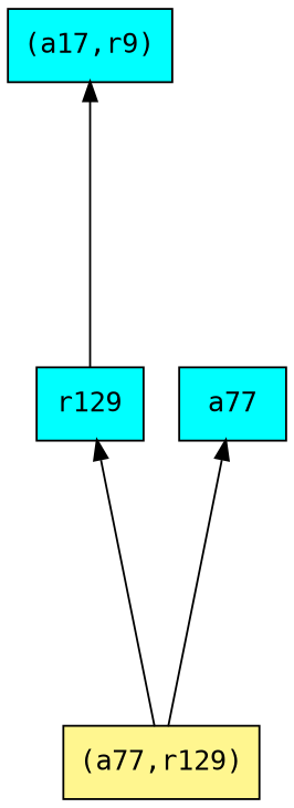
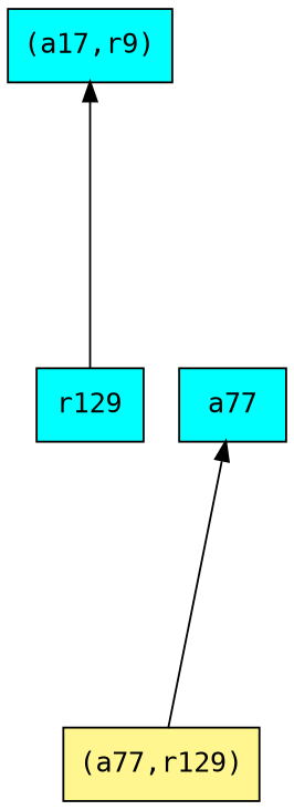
  digraph {
    fontname="DejaVu Sans Mono"
    rankdir=BT
    ranksep=2.0
    node [fillcolor=cyan fontname="DejaVu Sans Mono" shape=record style=filled]
    edge [fontname="DejaVu Sans Mono"]
    n1 [label="{r129}"]
    n2 [label="{(a17,r9)}"]
    n3 [label="{a77}"]
    n4 [fillcolor=khaki1 label="{(a77,r129)}"]
    n1 -> n2
-   n4 -> n1
    n4 -> n3
  }
